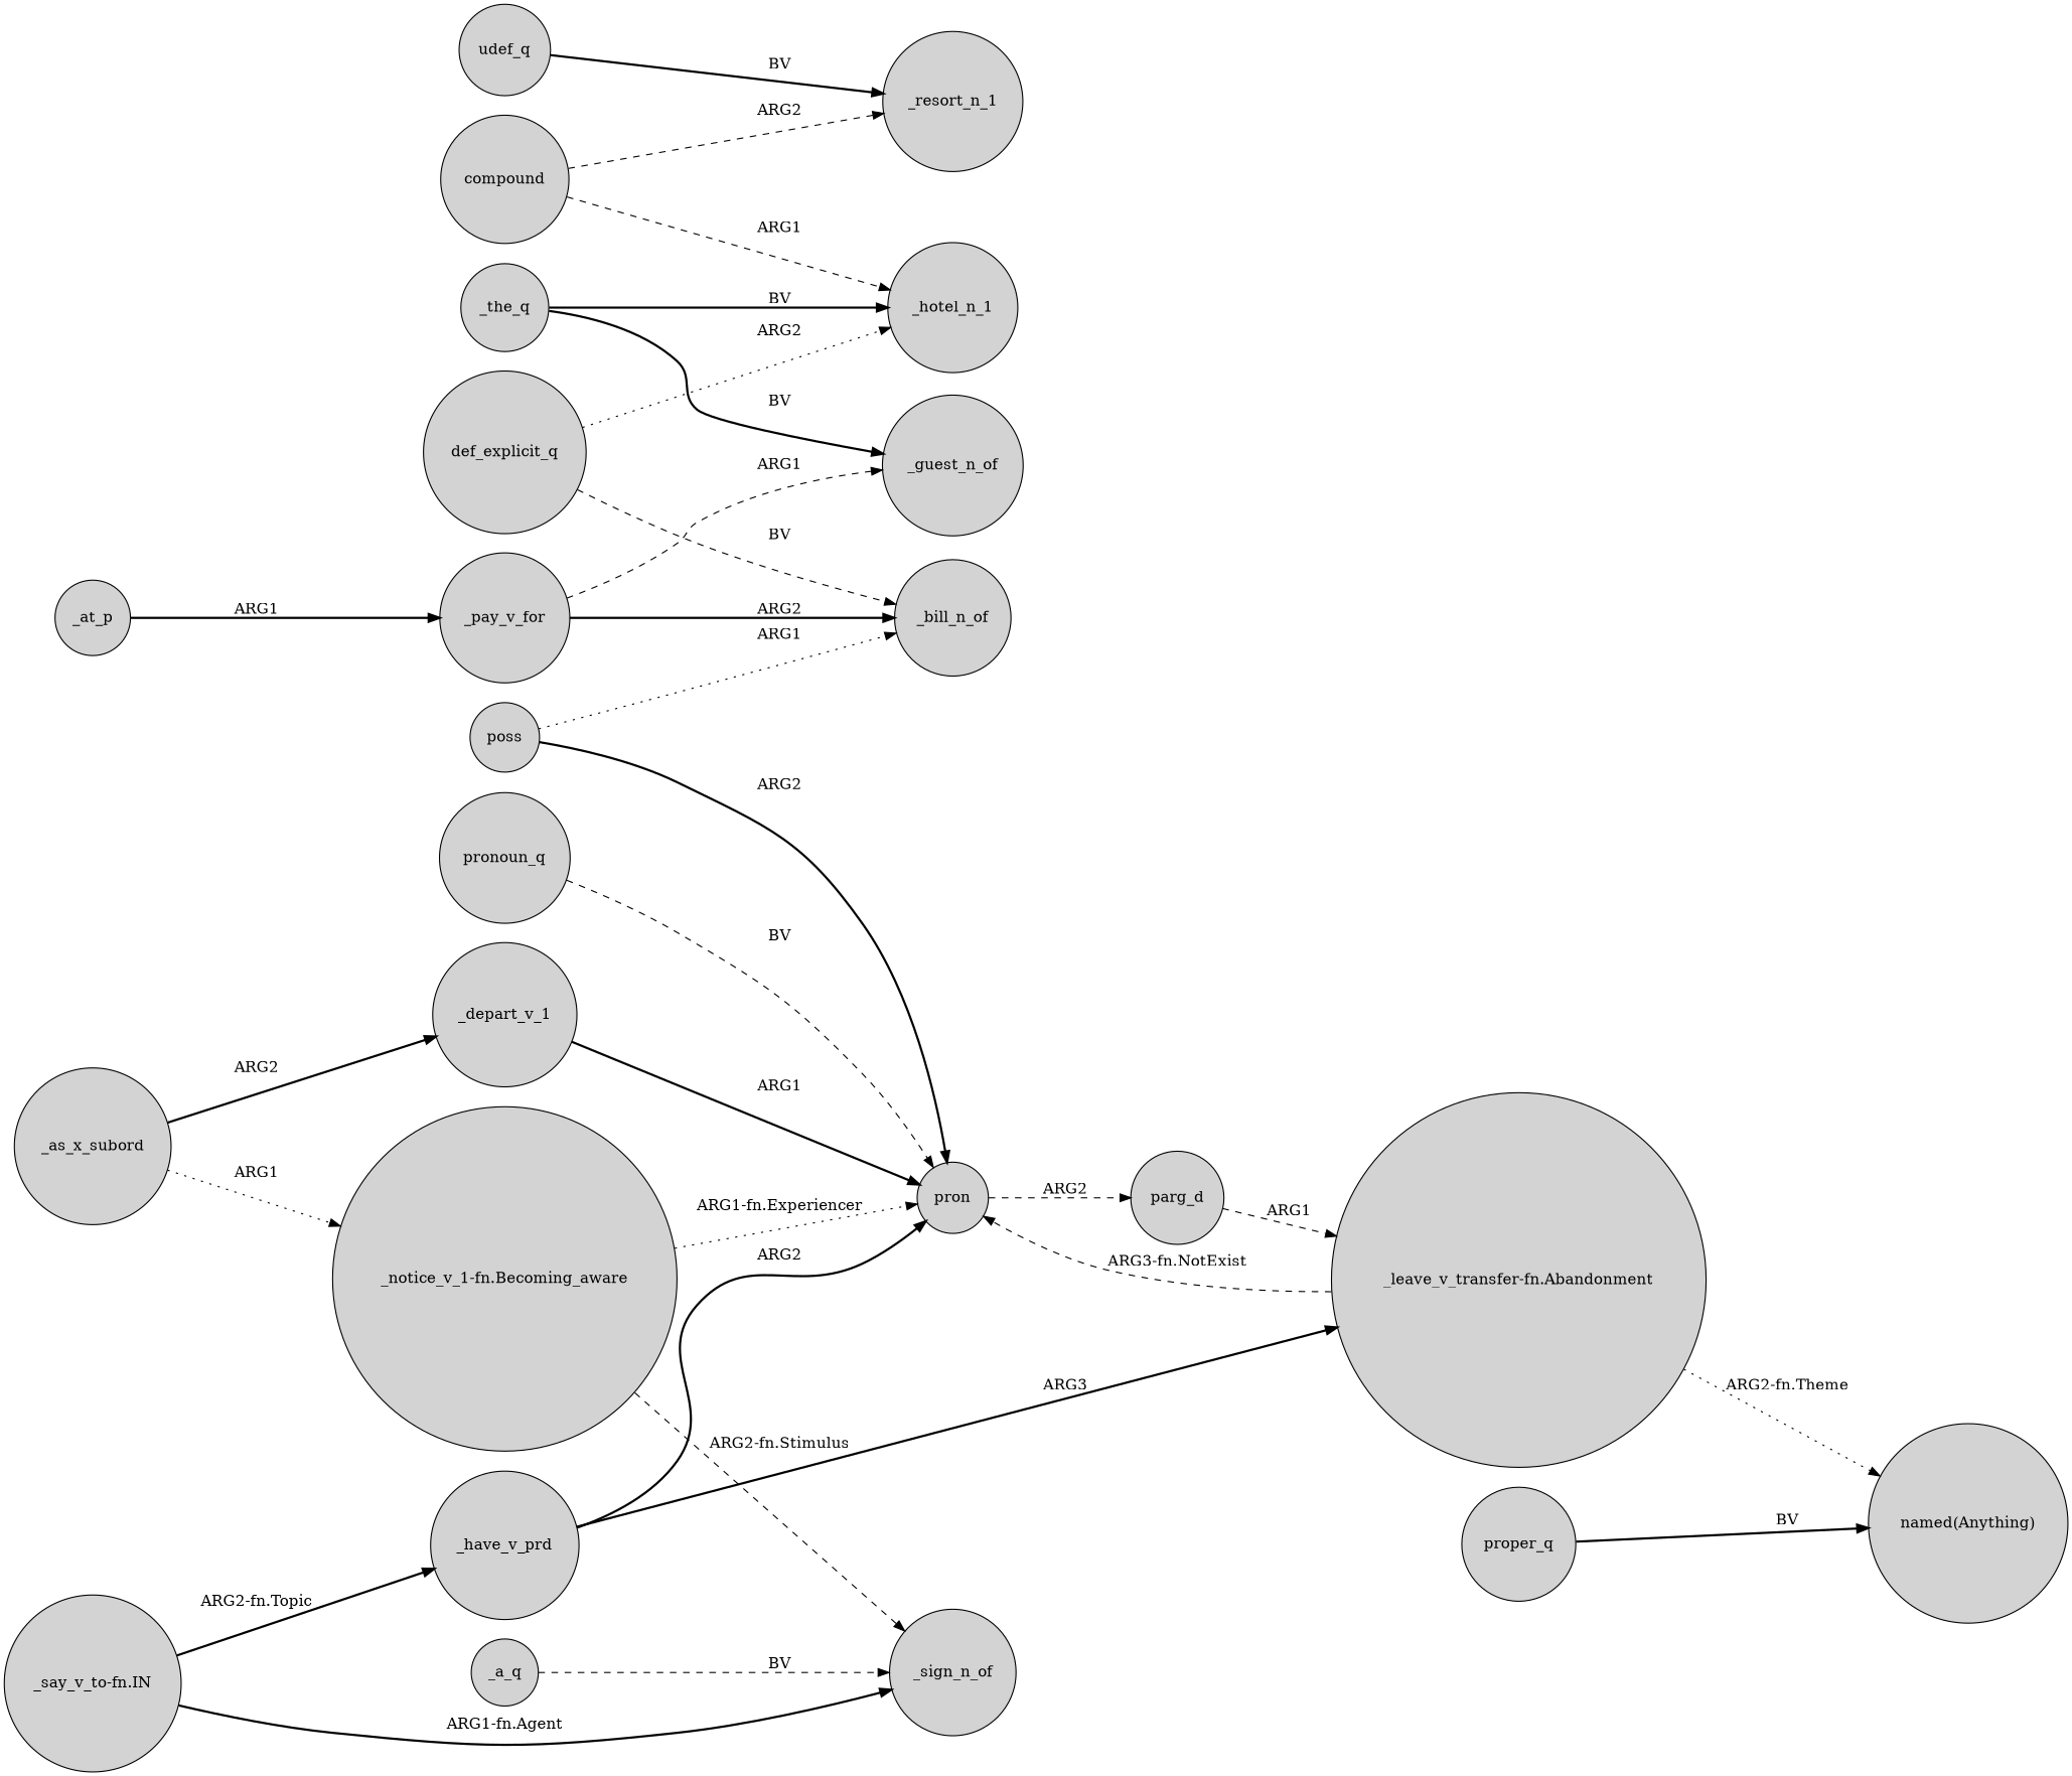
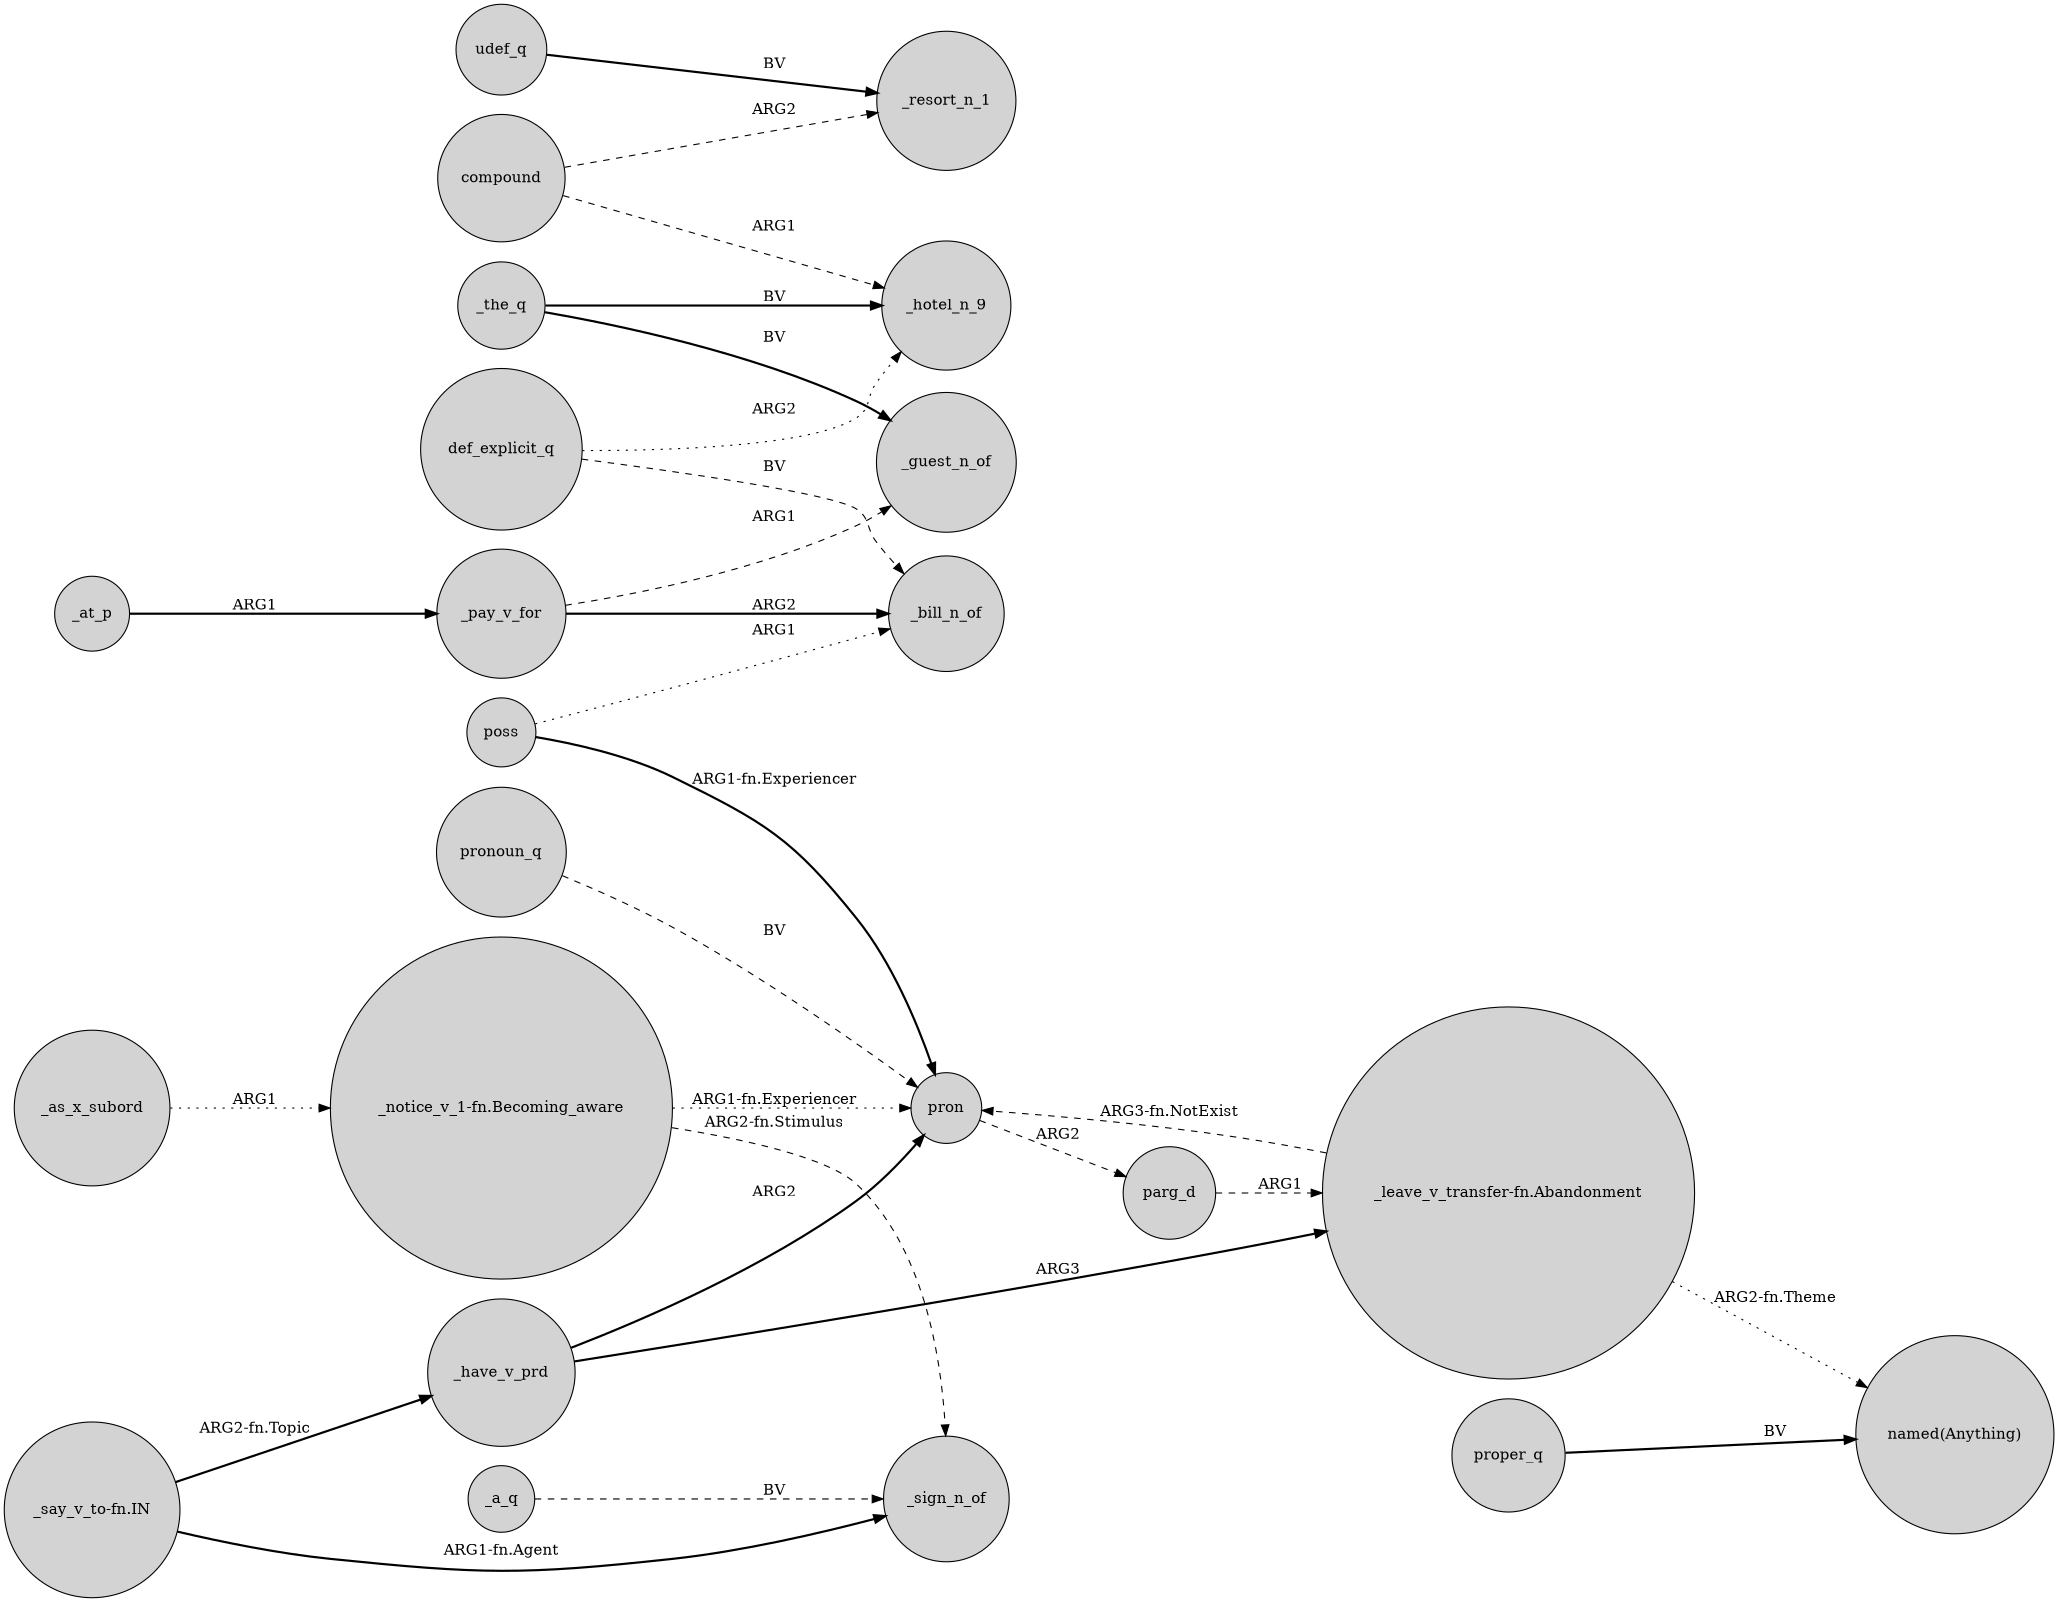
  digraph {
    rankdir=LR
    node [shape=circle style=filled]
    edge [style=bold]
    udef_q
    _resort_n_1
    "_say_v_to-fn.IN"
    _have_v_prd
    _sign_n_of
    pron
    "_leave_v_transfer-fn.Abandonment"
    parg_d
    "named(Anything)"
    "_notice_v_1-fn.Becoming_aware"
    _pay_v_for
    _guest_n_of
    _bill_n_of
    poss
    _as_x_subord
-   _depart_v_1
    _a_q
    _at_p
    pronoun_q
    compound
-   _hotel_n_1
+   _hotel_n_1 [label=_hotel_n_9]
    proper_q
    def_explicit_q
    _the_q
    udef_q -> _resort_n_1 [label=BV]
    "_say_v_to-fn.IN" -> _have_v_prd [label="ARG2-fn.Topic"]
    "_say_v_to-fn.IN" -> _sign_n_of [label="ARG1-fn.Agent"]
    _have_v_prd -> pron [label=ARG2]
    _have_v_prd -> "_leave_v_transfer-fn.Abandonment" [label=ARG3]
    pron -> parg_d [label=ARG2 style=dashed]
    "_leave_v_transfer-fn.Abandonment" -> pron [label="ARG3-fn.NotExist" style=dashed]
    "_leave_v_transfer-fn.Abandonment" -> "named(Anything)" [label="ARG2-fn.Theme" style=dotted]
    parg_d -> "_leave_v_transfer-fn.Abandonment" [label=ARG1 style=dashed]
    "_notice_v_1-fn.Becoming_aware" -> _sign_n_of [label="ARG2-fn.Stimulus" style=dashed]
    "_notice_v_1-fn.Becoming_aware" -> pron [label="ARG1-fn.Experiencer" style=dotted]
    _pay_v_for -> _guest_n_of [label=ARG1 style=dashed]
    _pay_v_for -> _bill_n_of [label=ARG2]
-   poss -> pron [label=ARG2]
+   poss -> pron [label="ARG1-fn.Experiencer"]
    poss -> _bill_n_of [label=ARG1 style=dotted]
    _as_x_subord -> "_notice_v_1-fn.Becoming_aware" [label=ARG1 style=dotted]
-   _as_x_subord -> _depart_v_1 [label=ARG2]
-   _depart_v_1 -> pron [label=ARG1]
    _a_q -> _sign_n_of [label=BV style=dashed]
    _at_p -> _pay_v_for [label=ARG1]
    pronoun_q -> pron [label=BV style=dashed]
    compound -> _resort_n_1 [label=ARG2 style=dashed]
    compound -> _hotel_n_1 [label=ARG1 style=dashed]
    proper_q -> "named(Anything)" [label=BV]
    def_explicit_q -> _bill_n_of [label=BV style=dashed]
    def_explicit_q -> _hotel_n_1 [label=ARG2 style=dotted]
    _the_q -> _guest_n_of [label=BV]
    _the_q -> _hotel_n_1 [label=BV]
  }
